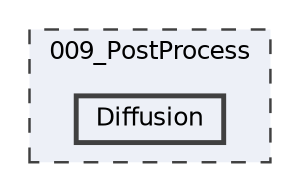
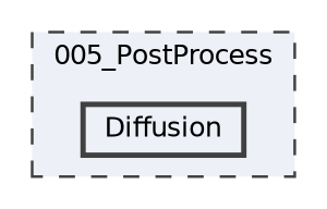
  digraph {
    compound=true
    n1 [color=grey25 fillcolor="#edf0f7" fontname=Helvetica fontsize=10 height=0.2 label=Diffusion shape=box style="filled,bold" width=0.4]
    subgraph cluster_1 {
      bgcolor="#edf0f7"
      fontname=Helvetica
      fontsize=10
-     label="009_PostProcess"
+     label="005_PostProcess"
      pencolor=grey25
      style="filled,dashed"
      n1
    }
  }
